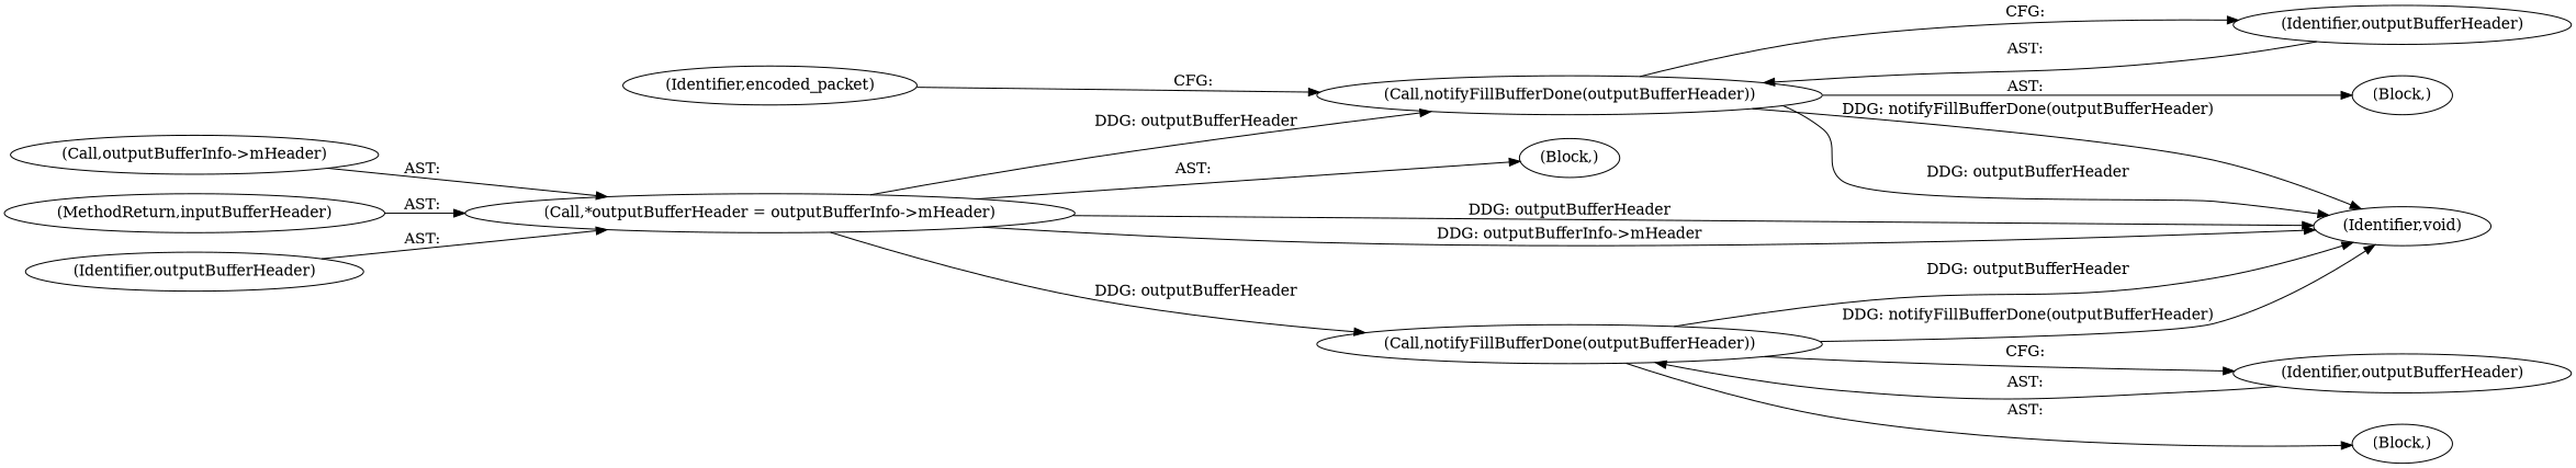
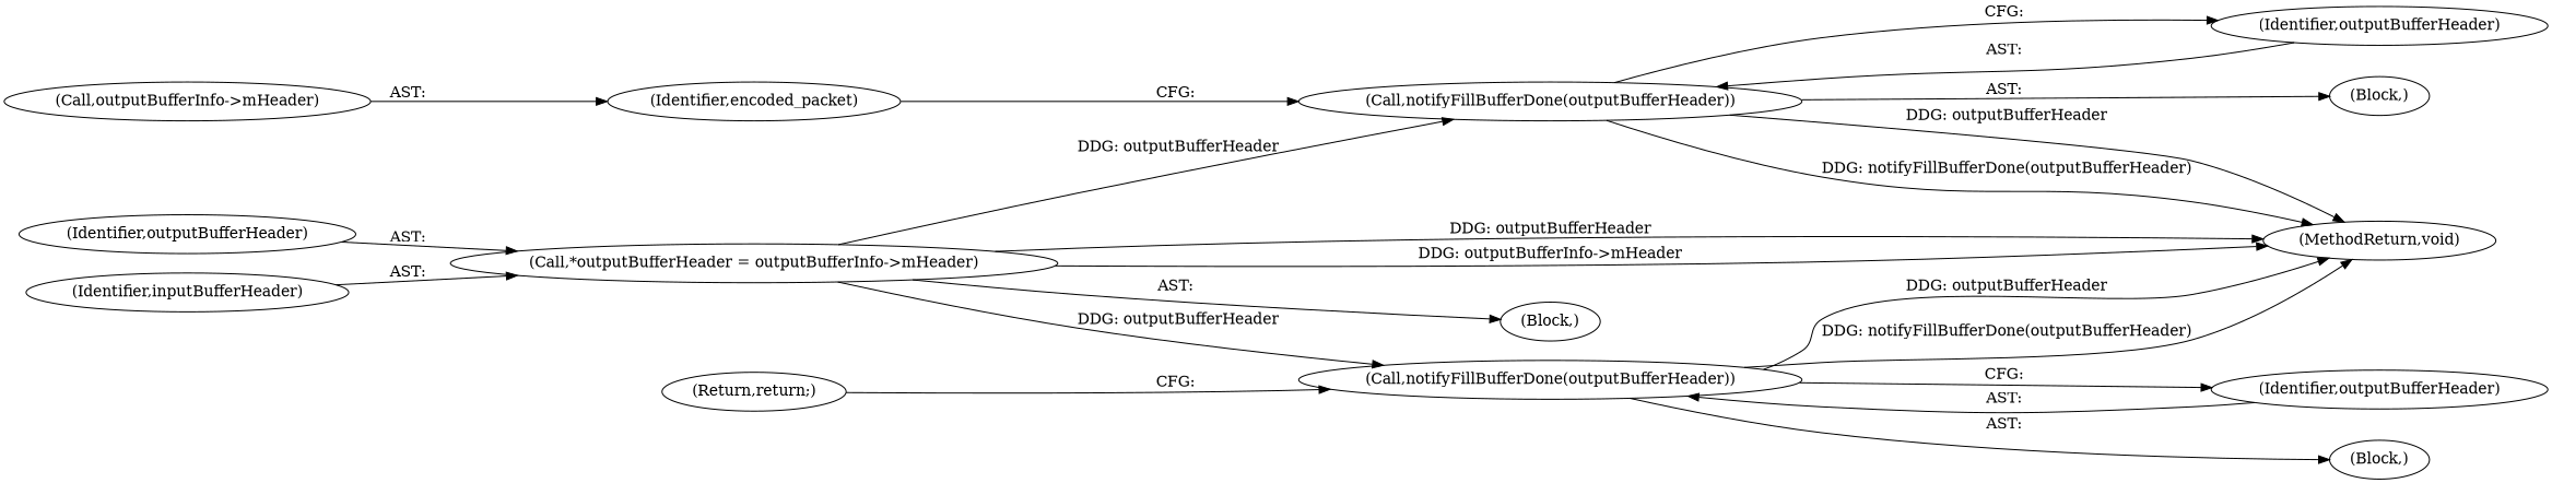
  digraph {
    rankdir=LR
    n1 [label="(Call,*outputBufferHeader = outputBufferInfo->mHeader)"]
    n2 [label="(Call,notifyFillBufferDone(outputBufferHeader))"]
    n3 [label="(Call,notifyFillBufferDone(outputBufferHeader))"]
-   n4 [label="(Identifier,void)"]
+   n4 [label="(MethodReturn,void)"]
    n5 [label="(Block,)"]
    n6 [label="(Block,)"]
    n7 [label="(Identifier,outputBufferHeader)"]
    n8 [label="(Identifier,outputBufferHeader)"]
    n9 [label="(Block,)"]
    n10 [label="(Call,outputBufferInfo->mHeader)"]
-   n11 [label="(MethodReturn,inputBufferHeader)"]
+   n11 [label="(Identifier,inputBufferHeader)"]
+   n12 [label="(Return,return;)"]
    n13 [label="(Identifier,outputBufferHeader)"]
    n14 [label="(Identifier,encoded_packet)"]
    n1 -> n2 [label="DDG: outputBufferHeader"]
    n1 -> n3 [label="DDG: outputBufferHeader"]
    n1 -> n4 [label="DDG: outputBufferHeader"]
    n1 -> n4 [label="DDG: outputBufferInfo->mHeader"]
    n1 -> n5 [label="AST: "]
    n2 -> n4 [label="DDG: outputBufferHeader"]
    n2 -> n4 [label="DDG: notifyFillBufferDone(outputBufferHeader)"]
    n2 -> n6 [label="AST: "]
    n2 -> n7 [label="CFG: "]
    n3 -> n4 [label="DDG: notifyFillBufferDone(outputBufferHeader)"]
    n3 -> n4 [label="DDG: outputBufferHeader"]
    n3 -> n8 [label="CFG: "]
    n3 -> n9 [label="AST: "]
    n7 -> n2 [label="AST: "]
    n8 -> n3 [label="AST: "]
-   n10 -> n1 [label="AST: "]
+   n10 -> n14 [label="AST: "]
    n11 -> n1 [label="AST: "]
+   n12 -> n2 [label="CFG: "]
    n13 -> n1 [label="AST: "]
    n14 -> n3 [label="CFG: "]
  }
